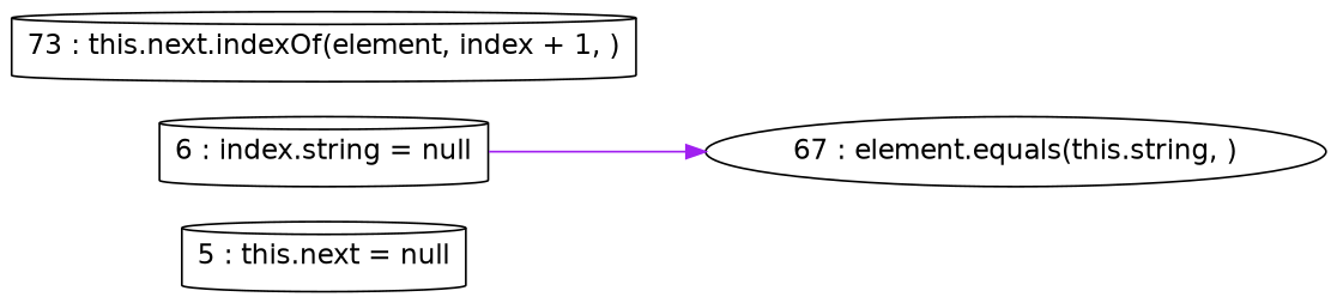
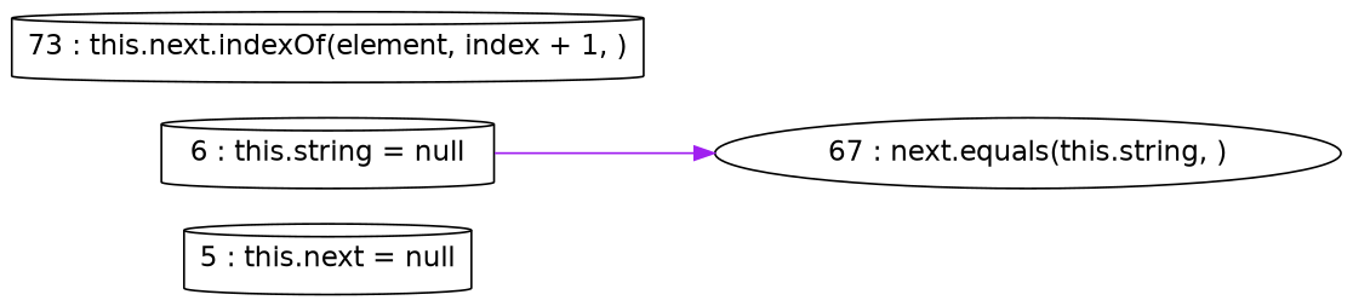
  digraph {
    rankdir=LR
    fontname="DejaVu Sans"
    node [shape=cylinder fontname="DejaVu Sans"]
    "5 : this.next = null"
-   "6 : this.string = null" [label="6 : index.string = null"]
-   "67 : element.equals(this.string, )" [shape=ellipse]
+   "6 : this.string = null"
+   "67 : element.equals(this.string, )" [shape=ellipse label="67 : next.equals(this.string, )"]
    "73 : this.next.indexOf(element, index + 1, )"
    "6 : this.string = null" -> "67 : element.equals(this.string, )" [color=purple fontname="DejaVu Sans"]
  }
